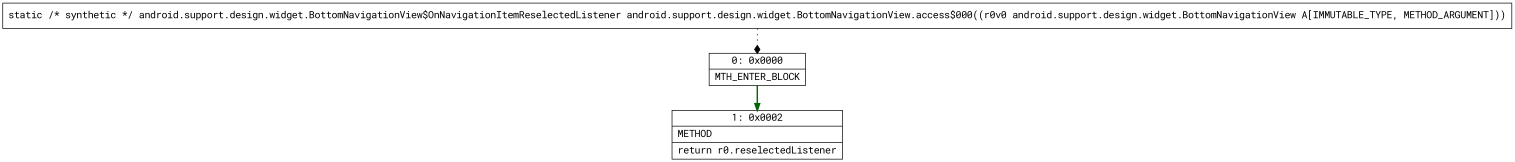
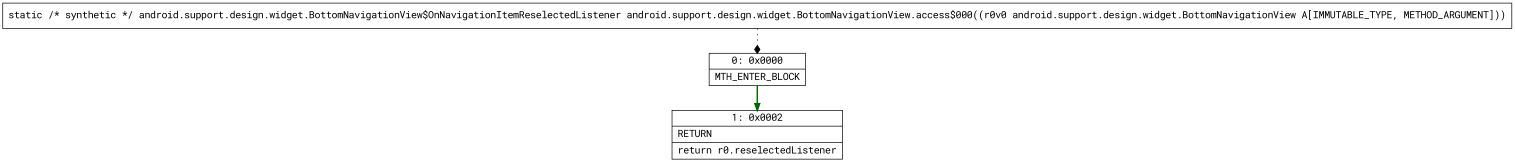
  digraph {
    fontname="Roboto Mono"
    node [shape=record fontname="Roboto Mono"]
    edge [fontname="Roboto Mono"]
    n1 [label="{0\:\ 0x0000|MTH_ENTER_BLOCK\l}"]
-   n2 [label="{1\:\ 0x0002|METHOD\l|return r0.reselectedListener\l}"]
+   n2 [label="{1\:\ 0x0002|RETURN\l|return r0.reselectedListener\l}"]
    n3 [label="{static \/* synthetic *\/ android.support.design.widget.BottomNavigationView$OnNavigationItemReselectedListener android.support.design.widget.BottomNavigationView.access$000((r0v0 android.support.design.widget.BottomNavigationView A[IMMUTABLE_TYPE, METHOD_ARGUMENT])) }"]
    n1 -> n2 [color=darkgreen style=bold arrowhead=normal]
    n3 -> n1 [color=black style=dotted arrowhead=diamond]
  }
